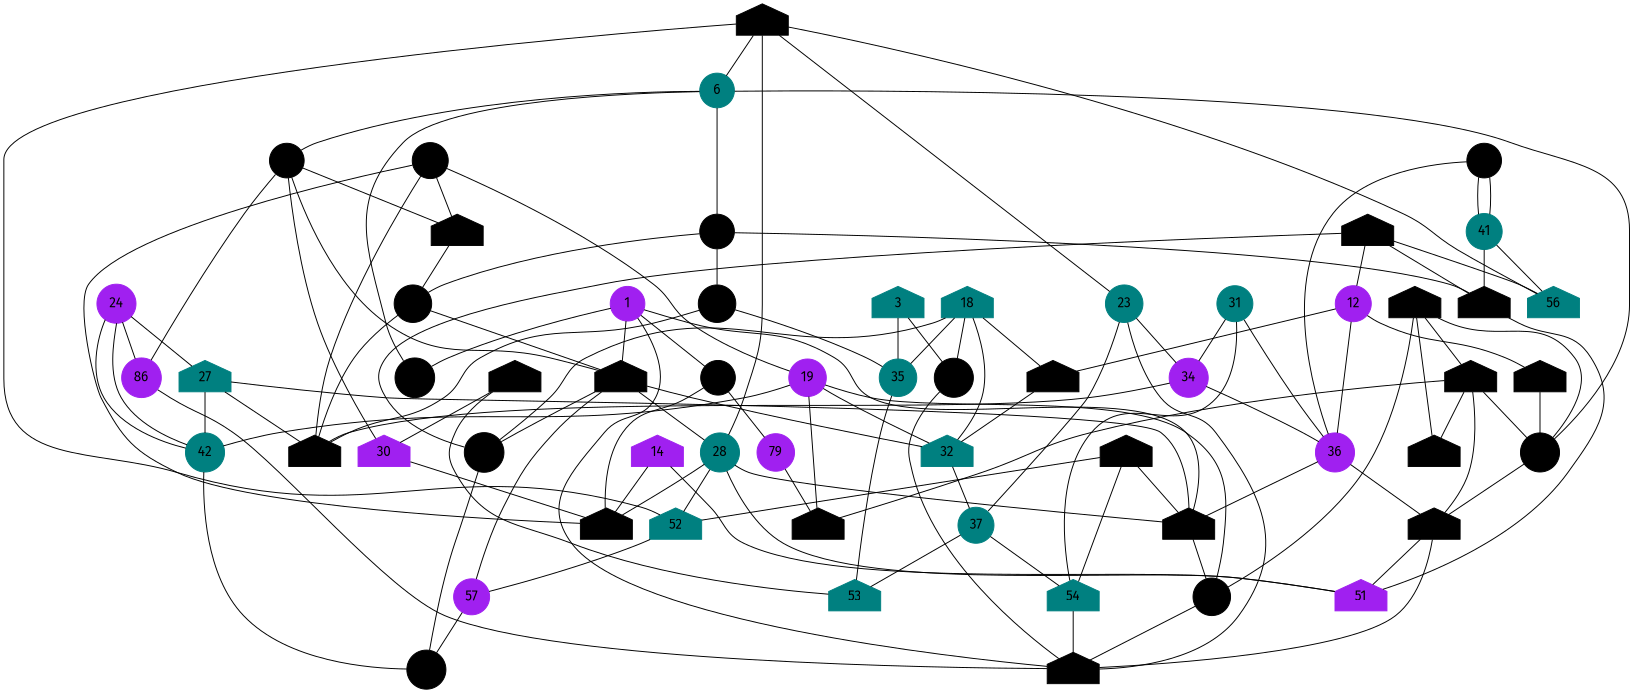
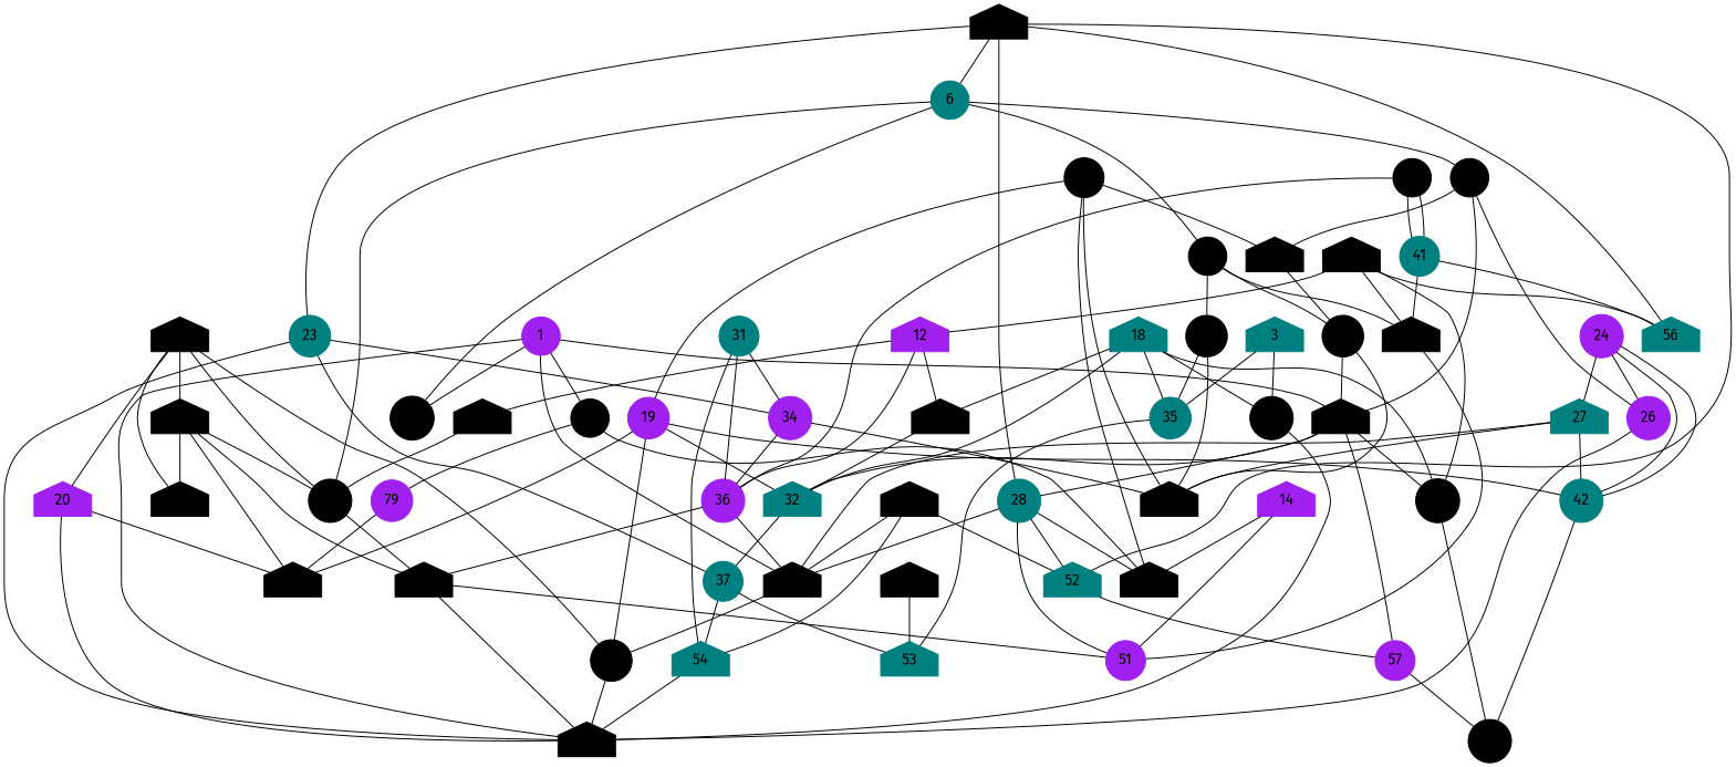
  graph {
    fontname="Fira Sans"
    node [color=black fontname="Fira Sans" shape=circle style=filled]
    edge [fontname="Fira Sans"]
    1 [color=purple]
    2
    21 [shape=house]
    40
    49 [shape=house]
    60 [shape=house]
    n7 [color=purple label=79]
    50 [shape=house]
    46
    28 [color=teal]
    32 [color=teal shape=house]
    57 [color=purple]
    55
    45 [shape=house]
    3 [color=teal shape=house]
    35 [color=teal]
    59
    53 [color=teal shape=house]
    4 [shape=house]
-   12 [color=purple]
+   12 [color=purple shape=house]
    47 [shape=house]
    56 [color=teal shape=house]
    36 [color=purple]
    29 [shape=house]
    33 [shape=house]
    58
-   51 [color=purple shape=house]
+   51 [color=purple]
    5 [shape=house]
    6 [color=teal]
    23 [color=teal]
    52 [color=teal shape=house]
    8
    9
    38
    34 [color=purple]
    37 [color=teal]
    16
    22
    13 [shape=house]
-   26 [color=purple label=86]
-   30 [color=purple shape=house]
+   26 [color=purple]
    43 [shape=house]
    7
    41 [color=teal]
    48 [shape=house]
    10 [shape=house]
    11
    19 [color=purple]
    42 [color=teal]
    14 [color=purple shape=house]
    15 [shape=house]
    54 [color=teal shape=house]
    17 [shape=house]
+   20 [color=purple shape=house]
    25 [shape=house]
    44 [shape=house]
    18 [color=teal shape=house]
    24 [color=purple]
    27 [color=teal shape=house]
    31 [color=teal]
    1 -- 2
    1 -- 21
    1 -- 40
    1 -- 49
    1 -- 60
    2 -- n7
    2 -- 50
    21 -- 46
    21 -- 28
    21 -- 32
    21 -- 57
    49 -- 55
    n7 -- 45
    46 -- 58
    28 -- 49
    28 -- 50
    28 -- 51
    28 -- 52
    32 -- 37
    57 -- 58
    55 -- 60
    3 -- 35
    3 -- 59
    35 -- 53
    59 -- 60
    4 -- 46
    4 -- 12
    4 -- 47
    4 -- 56
    12 -- 36
    12 -- 29
    12 -- 33
    47 -- 51
    36 -- 49
    36 -- 43
    29 -- 32
    33 -- 38
    5 -- 28
    5 -- 56
    5 -- 6
    5 -- 23
    5 -- 52
    6 -- 40
    6 -- 8
    6 -- 9
    6 -- 38
    23 -- 60
    23 -- 34
    23 -- 37
    52 -- 57
    8 -- 47
    8 -- 16
    8 -- 22
    9 -- 21
    9 -- 13
    9 -- 26
-   9 -- 30
    38 -- 43
    34 -- 36
    34 -- 48
    37 -- 53
    37 -- 54
    16 -- 21
    16 -- 48
    22 -- 35
    22 -- 48
    13 -- 16
    26 -- 60
-   30 -- 50
    43 -- 60
    43 -- 51
    7 -- 36
    7 -- 41
    7 -- 41
    41 -- 47
    41 -- 56
    10 -- 53
-   10 -- 30
    11 -- 50
    11 -- 13
    11 -- 48
    11 -- 19
    19 -- 32
    19 -- 55
    19 -- 45
    19 -- 42
    42 -- 58
    14 -- 50
    14 -- 51
    15 -- 49
    15 -- 52
    15 -- 54
    54 -- 60
    17 -- 55
    17 -- 38
+   17 -- 20
    17 -- 25
    17 -- 44
+   20 -- 60
+   20 -- 45
    25 -- 45
    25 -- 38
    25 -- 43
    25 -- 44
    18 -- 46
    18 -- 32
    18 -- 35
    18 -- 59
    18 -- 29
    24 -- 26
    24 -- 42
    24 -- 42
    24 -- 27
    27 -- 49
    27 -- 48
    27 -- 42
    31 -- 36
    31 -- 34
    31 -- 54
  }
